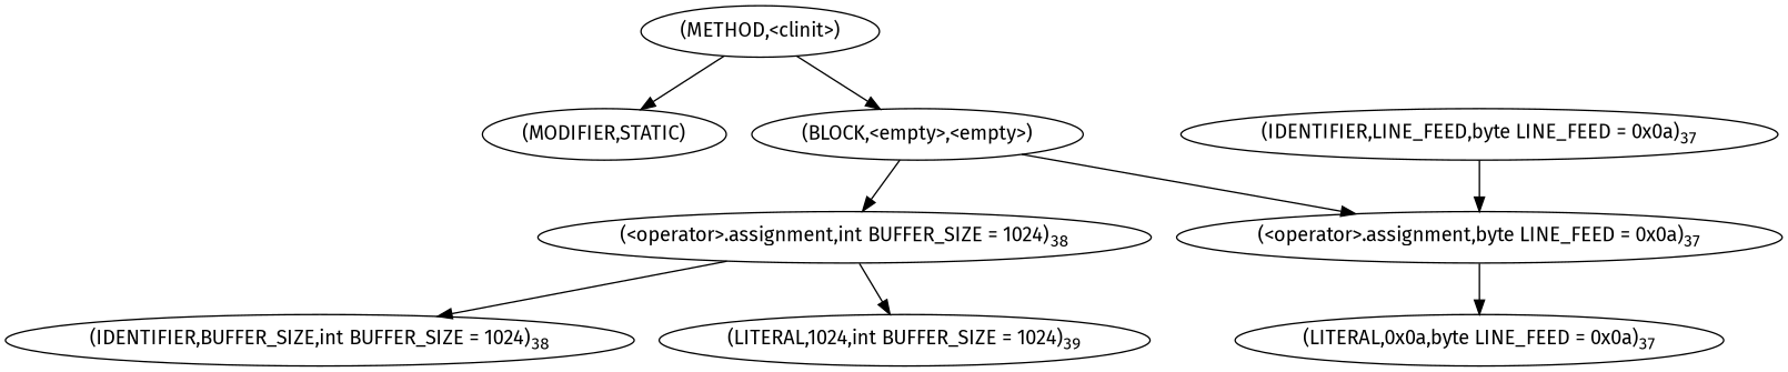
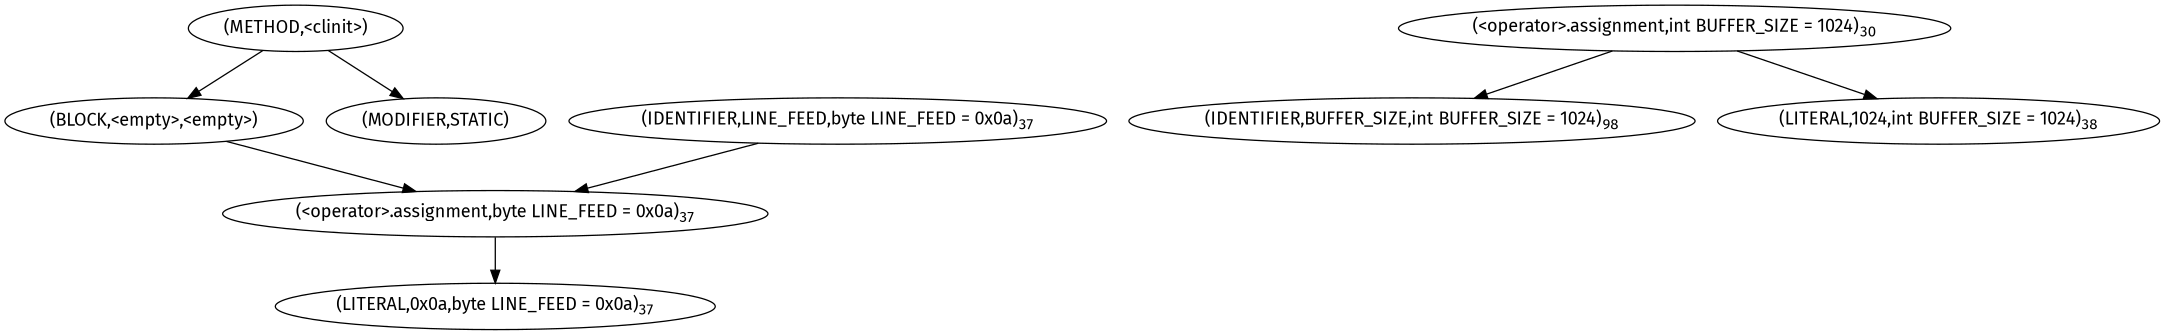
  digraph {
    fontname="Fira Sans"
    node [fontname="Fira Sans"]
    edge [fontname="Fira Sans"]
    n1 [label=<(METHOD,&lt;clinit&gt;)>]
    n2 [label=<(BLOCK,&lt;empty&gt;,&lt;empty&gt;)>]
    n3 [label=<(MODIFIER,STATIC)>]
    n4 [label=<(&lt;operator&gt;.assignment,byte LINE_FEED = 0x0a)<SUB>37</SUB>>]
-   n5 [label=<(&lt;operator&gt;.assignment,int BUFFER_SIZE = 1024)<SUB>38</SUB>>]
+   n5 [label=<(&lt;operator&gt;.assignment,int BUFFER_SIZE = 1024)<SUB>30</SUB>>]
    n6 [label=<(LITERAL,0x0a,byte LINE_FEED = 0x0a)<SUB>37</SUB>>]
-   n7 [label=<(IDENTIFIER,BUFFER_SIZE,int BUFFER_SIZE = 1024)<SUB>38</SUB>>]
-   n8 [label=<(LITERAL,1024,int BUFFER_SIZE = 1024)<SUB>39</SUB>>]
+   n7 [label=<(IDENTIFIER,BUFFER_SIZE,int BUFFER_SIZE = 1024)<SUB>98</SUB>>]
+   n8 [label=<(LITERAL,1024,int BUFFER_SIZE = 1024)<SUB>38</SUB>>]
    n9 [label=<(IDENTIFIER,LINE_FEED,byte LINE_FEED = 0x0a)<SUB>37</SUB>>]
    n1 -> n2
    n1 -> n3
    n2 -> n4
-   n2 -> n5
    n4 -> n6
    n5 -> n7
    n5 -> n8
    n9 -> n4
  }
